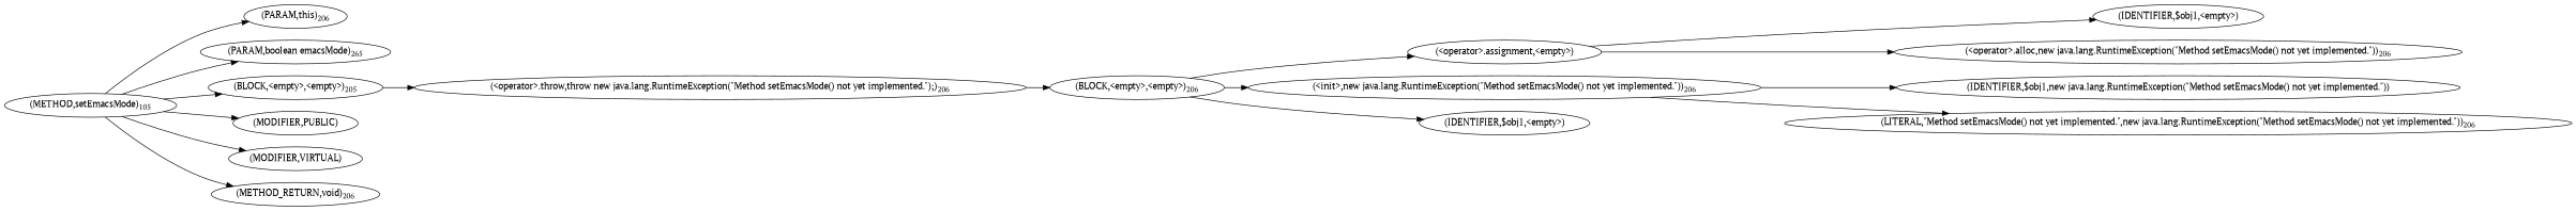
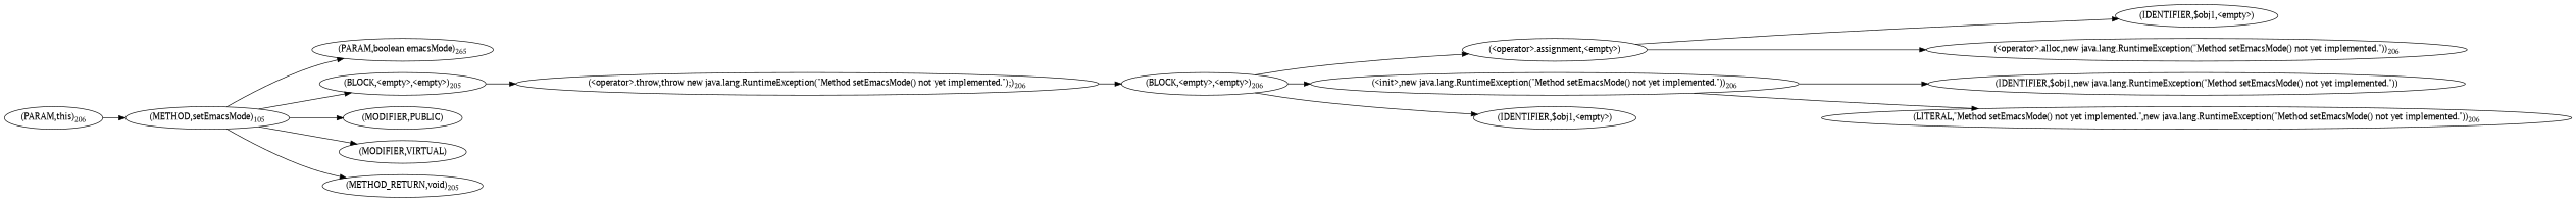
  digraph {
    fontname="PT Serif"
    rankdir=LR
    node [fontname="PT Serif"]
    edge [fontname="PT Serif"]
    n1 [label=<(METHOD,setEmacsMode)<SUB>105</SUB>>]
    n2 [label=<(PARAM,this)<SUB>206</SUB>>]
    n3 [label=<(PARAM,boolean emacsMode)<SUB>265</SUB>>]
    n4 [label=<(BLOCK,&lt;empty&gt;,&lt;empty&gt;)<SUB>205</SUB>>]
    n5 [label=<(MODIFIER,PUBLIC)>]
    n6 [label=<(MODIFIER,VIRTUAL)>]
-   n7 [label=<(METHOD_RETURN,void)<SUB>206</SUB>>]
+   n7 [label=<(METHOD_RETURN,void)<SUB>205</SUB>>]
    n8 [label=<(&lt;operator&gt;.throw,throw new java.lang.RuntimeException(&quot;Method setEmacsMode() not yet implemented.&quot;);)<SUB>206</SUB>>]
    n9 [label=<(BLOCK,&lt;empty&gt;,&lt;empty&gt;)<SUB>206</SUB>>]
    n10 [label=<(&lt;operator&gt;.assignment,&lt;empty&gt;)>]
    n11 [label=<(&lt;init&gt;,new java.lang.RuntimeException(&quot;Method setEmacsMode() not yet implemented.&quot;))<SUB>206</SUB>>]
    n12 [label=<(IDENTIFIER,$obj1,&lt;empty&gt;)>]
    n13 [label=<(IDENTIFIER,$obj1,&lt;empty&gt;)>]
    n14 [label=<(&lt;operator&gt;.alloc,new java.lang.RuntimeException(&quot;Method setEmacsMode() not yet implemented.&quot;))<SUB>206</SUB>>]
    n15 [label=<(IDENTIFIER,$obj1,new java.lang.RuntimeException(&quot;Method setEmacsMode() not yet implemented.&quot;))>]
    n16 [label=<(LITERAL,&quot;Method setEmacsMode() not yet implemented.&quot;,new java.lang.RuntimeException(&quot;Method setEmacsMode() not yet implemented.&quot;))<SUB>206</SUB>>]
-   n1 -> n2
+   n2 -> n1
    n1 -> n3
    n1 -> n4
    n1 -> n5
    n1 -> n6
    n1 -> n7
    n4 -> n8
    n8 -> n9
    n9 -> n10
    n9 -> n11
    n9 -> n12
    n10 -> n13
    n10 -> n14
    n11 -> n15
    n11 -> n16
  }
